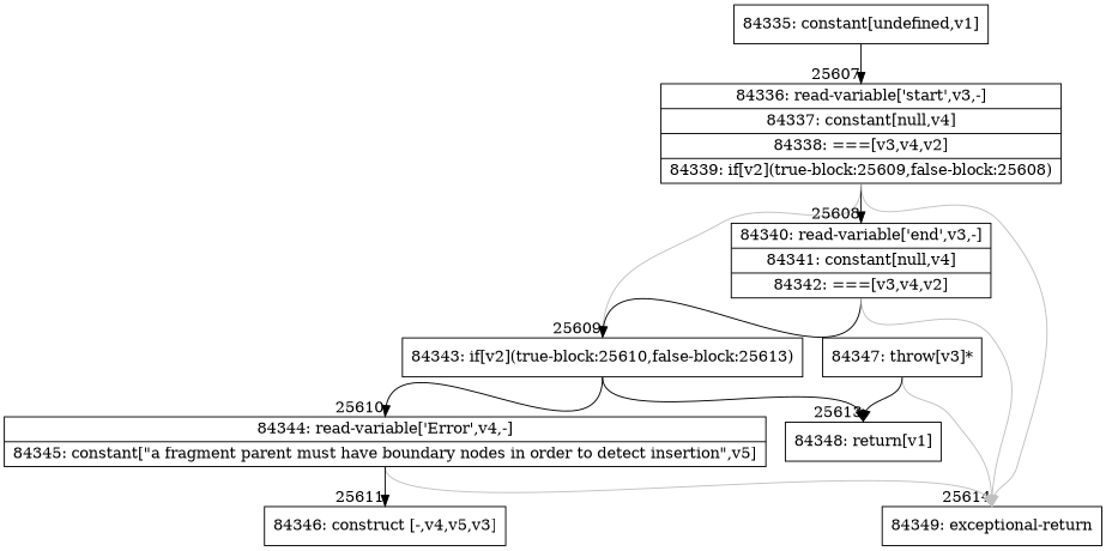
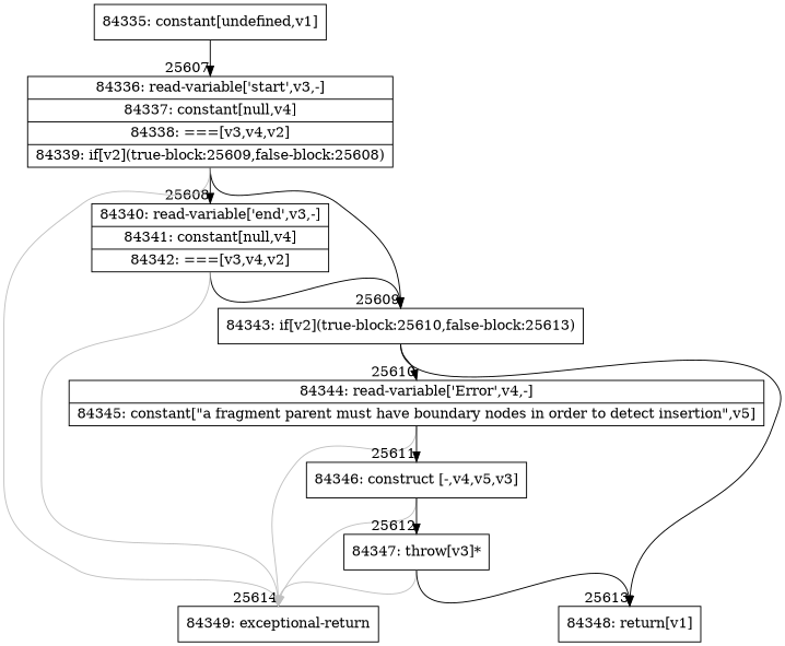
  digraph {
    rankdir=TD
    node [shape=record]
    edge [headport=n tailport=s]
    n1 [label="{84335: constant[undefined,v1]}"]
    n2 [label="{84336: read-variable['start',v3,-]|84337: constant[null,v4]|84338: ===[v3,v4,v2]|84339: if[v2](true-block:25609,false-block:25608)}"]
    n3 [label="{84343: if[v2](true-block:25610,false-block:25613)}"]
    n4 [label="{84340: read-variable['end',v3,-]|84341: constant[null,v4]|84342: ===[v3,v4,v2]}"]
    n5 [label="{84349: exceptional-return}"]
    n6 [label="{84344: read-variable['Error',v4,-]|84345: constant[\"a fragment parent must have boundary nodes in order to detect insertion\",v5]}"]
    n7 [label="{84348: return[v1]}"]
    n8 [label="{84346: construct [-,v4,v5,v3]}"]
    n9 [label="{84347: throw[v3]*}"]
    n1 -> n2 [headlabel="      25607"]
-   n2 -> n3 [headlabel="      25609" color=gray]
+   n2 -> n3 [headlabel="      25609"]
    n2 -> n4 [headlabel="      25608"]
    n2 -> n5 [color=gray headlabel="      25614"]
    n3 -> n6 [headlabel="      25610"]
    n3 -> n7 [headlabel="      25613"]
    n4 -> n3
    n4 -> n5 [color=gray]
    n6 -> n5 [color=gray]
    n6 -> n8 [headlabel="      25611"]
+   n8 -> n5 [color=gray]
+   n8 -> n9 [headlabel="      25612"]
    n9 -> n5 [color=gray]
    n9 -> n7
  }
